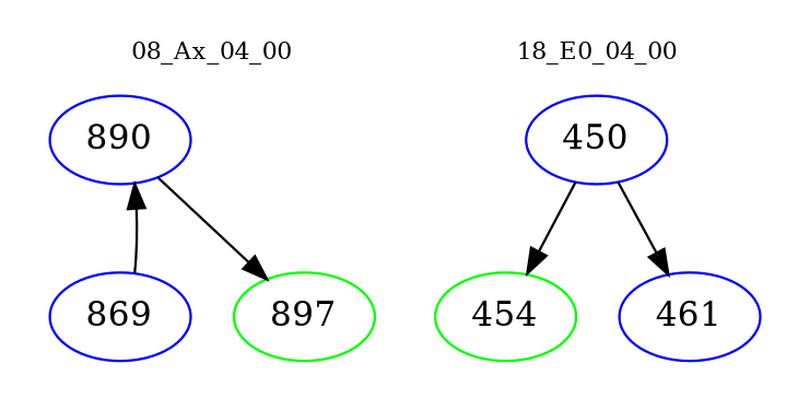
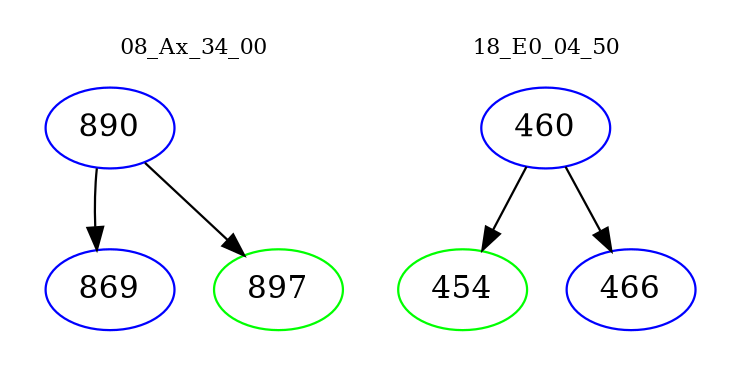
  digraph {
    node [color=blue]
    edge [color=black]
    n1 [label=890]
    n2 [label=869]
    n3 [color=green label=897]
-   n4 [label=450]
+   n4 [label=460]
    n5 [color=green label=454]
-   n6 [label=461]
+   n6 [label=466]
    subgraph cluster_1 {
      color=white
      fontsize=10
-     label="08_Ax_04_00"
+     label="08_Ax_34_00"
      n1
      n2
      n3
    }
    subgraph cluster_2 {
      color=white
      fontsize=10
-     label="18_E0_04_00"
+     label="18_E0_04_50"
      n4
      n5
      n6
    }
-   n2 -> n1
+   n1 -> n2
    n1 -> n3
    n4 -> n5
    n4 -> n6
  }
